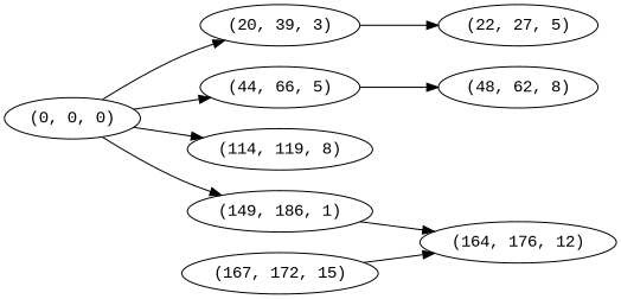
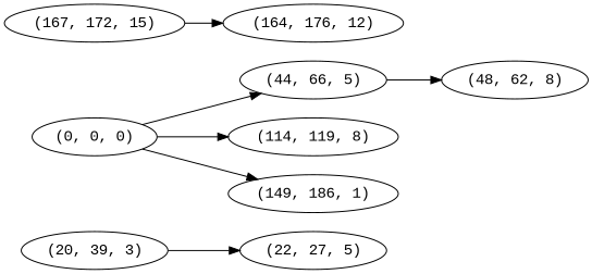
  digraph {
    fontname="Liberation Mono"
    rankdir=LR
    node [fontname="Liberation Mono"]
    edge [fontname="Liberation Mono"]
    n1 [label="(20, 39, 3)"]
    "(0, 0, 0)"
    "(44, 66, 5)"
    "(114, 119, 8)"
    n5 [label="(149, 186, 1)"]
    "(22, 27, 5)"
    "(48, 62, 8)"
    "(164, 176, 12)"
    "(167, 172, 15)"
    n1 -> "(22, 27, 5)"
-   "(0, 0, 0)" -> n1
    "(0, 0, 0)" -> "(44, 66, 5)"
    "(0, 0, 0)" -> "(114, 119, 8)"
    "(0, 0, 0)" -> n5
    "(44, 66, 5)" -> "(48, 62, 8)"
-   n5 -> "(164, 176, 12)"
    "(167, 172, 15)" -> "(164, 176, 12)"
  }
